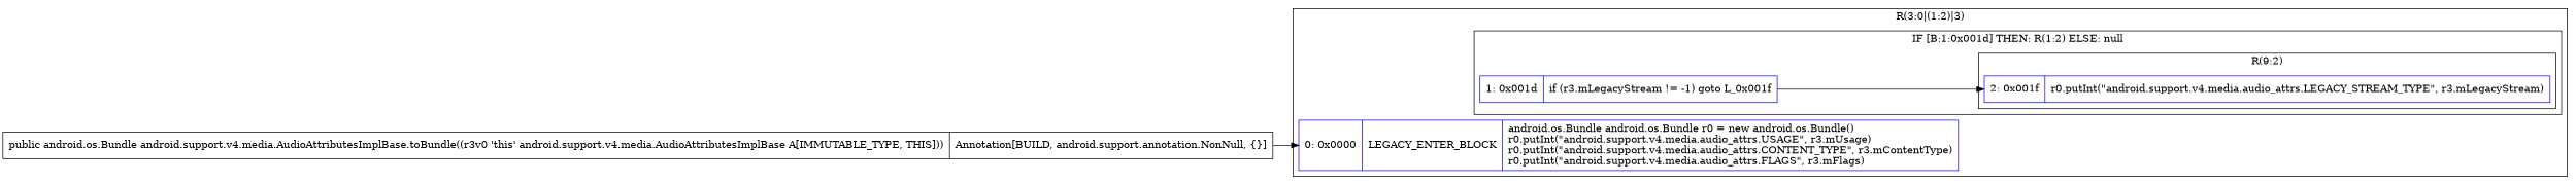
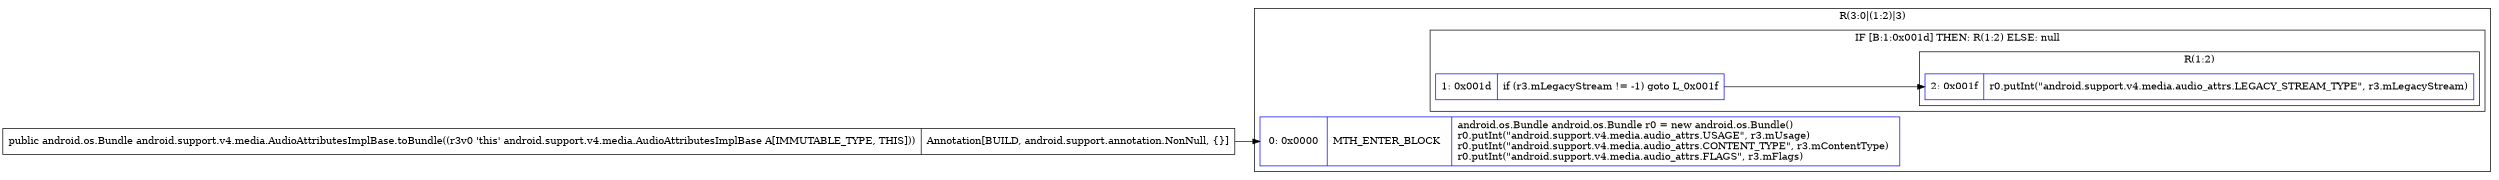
  digraph {
    rankdir=LR
    node [color=blue shape=record]
    n1 [label="{2\:\ 0x001f|r0.putInt(\"android.support.v4.media.audio_attrs.LEGACY_STREAM_TYPE\", r3.mLegacyStream)\l}"]
    n2 [label="{1\:\ 0x001d|if (r3.mLegacyStream != \-1) goto L_0x001f\l}"]
-   n3 [label="{0\:\ 0x0000|LEGACY_ENTER_BLOCK\l|android.os.Bundle android.os.Bundle r0 = new android.os.Bundle()\lr0.putInt(\"android.support.v4.media.audio_attrs.USAGE\", r3.mUsage)\lr0.putInt(\"android.support.v4.media.audio_attrs.CONTENT_TYPE\", r3.mContentType)\lr0.putInt(\"android.support.v4.media.audio_attrs.FLAGS\", r3.mFlags)\l}"]
+   n3 [label="{0\:\ 0x0000|MTH_ENTER_BLOCK\l|android.os.Bundle android.os.Bundle r0 = new android.os.Bundle()\lr0.putInt(\"android.support.v4.media.audio_attrs.USAGE\", r3.mUsage)\lr0.putInt(\"android.support.v4.media.audio_attrs.CONTENT_TYPE\", r3.mContentType)\lr0.putInt(\"android.support.v4.media.audio_attrs.FLAGS\", r3.mFlags)\l}"]
    n4 [label="{public android.os.Bundle android.support.v4.media.AudioAttributesImplBase.toBundle((r3v0 'this' android.support.v4.media.AudioAttributesImplBase A[IMMUTABLE_TYPE, THIS]))  | Annotation[BUILD, android.support.annotation.NonNull, \{\}]\l}" color=""]
    subgraph cluster_1 {
      label="R(3:0|(1:2)|3)"
      n3
      subgraph cluster_2 {
        label="IF [B:1:0x001d] THEN: R(1:2) ELSE: null"
        n2
        subgraph cluster_3 {
-         label="R(9:2)"
+         label="R(1:2)"
          n1
        }
      }
    }
    n2 -> n1
    n4 -> n3
  }
